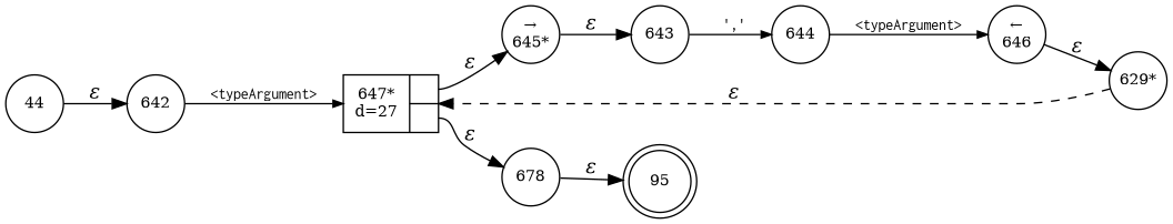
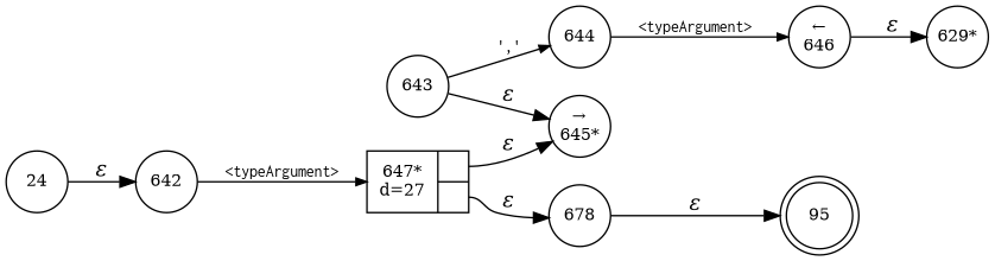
  digraph {
    rankdir=LR
    node [fixedsize=true fontsize=11 shape=circle peripheries=1]
    edge [fontname="Times-Italic"]
    n1 [label=95 shape=doublecircle width=.6 peripheries=""]
    n2 [label=642 width=.55]
    n3 [fixedsize=false label="{647*\nd=27|{<p0>|<p1>}}" shape=record]
    n4 [label="&rarr;\n645*" width=.55]
    n5 [label=678 width=.55]
    n6 [label=643 width=.55]
    n7 [label=644 width=.55]
    n8 [label="&larr;\n646" width=.55]
    n9 [label="629*" width=.55]
-   n10 [label=44 width=.55]
+   n10 [label=24 width=.55]
    n2 -> n3 [arrowhead=normal arrowsize=.7 fontname=Courier fontsize=11 label="<typeArgument>"]
    n3 -> n4 [label="&epsilon;" tailport=p0]
    n3 -> n5 [label="&epsilon;" tailport=p1]
-   n4 -> n6 [label="&epsilon;"]
+   n6 -> n4 [label="&epsilon;"]
    n5 -> n1 [label="&epsilon;"]
    n6 -> n7 [arrowhead=normal arrowsize=.7 fontname=Courier fontsize=11 label="','"]
    n7 -> n8 [arrowhead=normal arrowsize=.7 fontname=Courier fontsize=11 label="<typeArgument>"]
    n8 -> n9 [label="&epsilon;"]
-   n9 -> n3 [label="&epsilon;" style=dashed]
    n10 -> n2 [label="&epsilon;"]
  }
